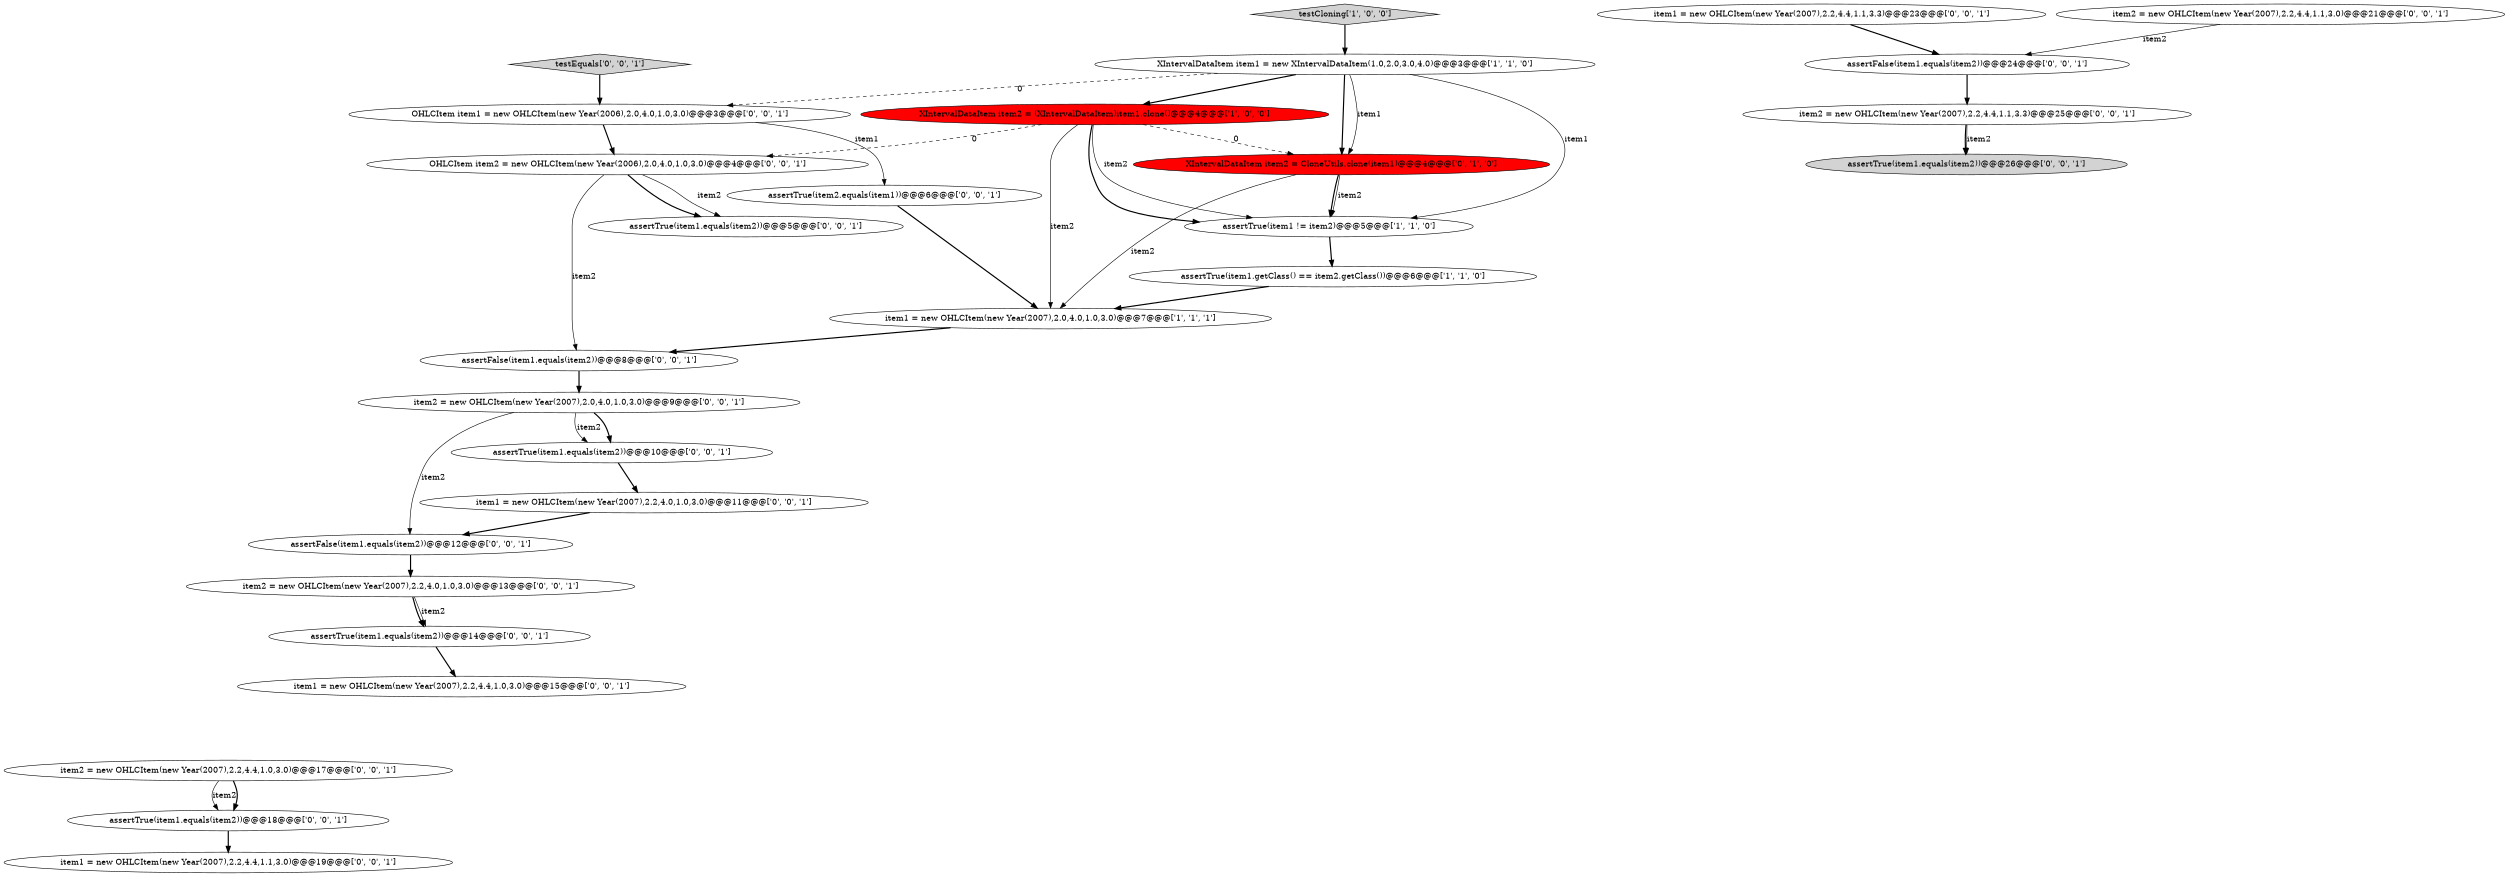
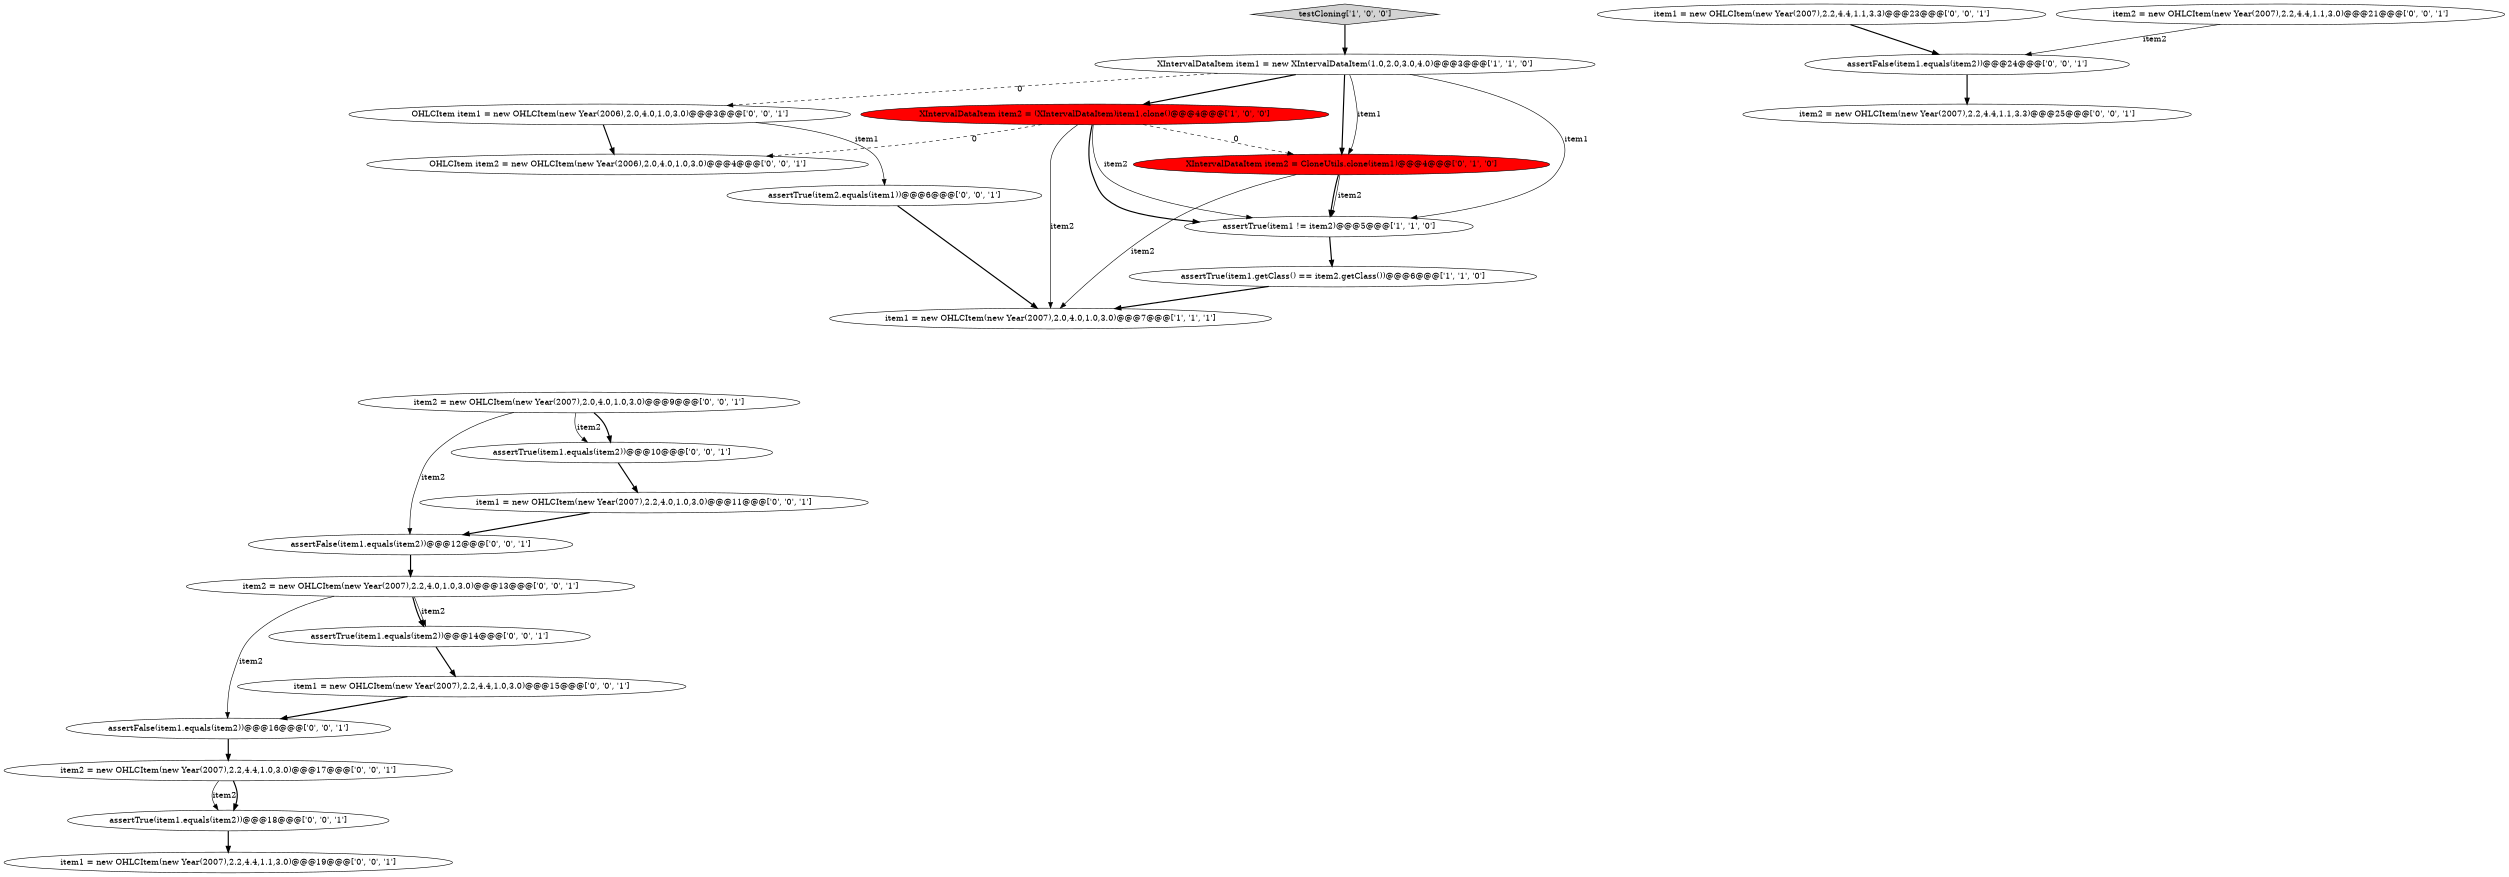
  digraph {
    node [fillcolor=white shape=ellipse style=filled]
    edge [style=bold]
    n1 [fillcolor=red label="XIntervalDataItem item2 = (XIntervalDataItem)item1.clone()@@@4@@@['1', '0', '0']"]
    n2 [fillcolor=red label="XIntervalDataItem item2 = CloneUtils.clone(item1)@@@4@@@['0', '1', '0']"]
    n3 [label="OHLCItem item2 = new OHLCItem(new Year(2006),2.0,4.0,1.0,3.0)@@@4@@@['0', '0', '1']"]
    n4 [label="item1 = new OHLCItem(new Year(2007),2.0,4.0,1.0,3.0)@@@7@@@['1', '1', '1']"]
    n5 [label="assertTrue(item1 != item2)@@@5@@@['1', '1', '0']"]
-   n6 [label="assertTrue(item1.equals(item2))@@@5@@@['0', '0', '1']"]
-   n7 [label="assertFalse(item1.equals(item2))@@@8@@@['0', '0', '1']"]
    n8 [label="assertTrue(item1.getClass() == item2.getClass())@@@6@@@['1', '1', '0']"]
    n9 [label="item2 = new OHLCItem(new Year(2007),2.0,4.0,1.0,3.0)@@@9@@@['0', '0', '1']"]
    n10 [label="assertTrue(item1.equals(item2))@@@10@@@['0', '0', '1']"]
    n11 [label="assertFalse(item1.equals(item2))@@@12@@@['0', '0', '1']"]
    n12 [label="item1 = new OHLCItem(new Year(2007),2.2,4.0,1.0,3.0)@@@11@@@['0', '0', '1']"]
    n13 [label="item2 = new OHLCItem(new Year(2007),2.2,4.0,1.0,3.0)@@@13@@@['0', '0', '1']"]
    n14 [label="item1 = new OHLCItem(new Year(2007),2.2,4.4,1.1,3.3)@@@23@@@['0', '0', '1']"]
    n15 [label="assertFalse(item1.equals(item2))@@@24@@@['0', '0', '1']"]
    n16 [label="item2 = new OHLCItem(new Year(2007),2.2,4.4,1.1,3.3)@@@25@@@['0', '0', '1']"]
    n17 [label="assertTrue(item1.equals(item2))@@@14@@@['0', '0', '1']"]
    n18 [label="item1 = new OHLCItem(new Year(2007),2.2,4.4,1.0,3.0)@@@15@@@['0', '0', '1']"]
+   n19 [label="assertFalse(item1.equals(item2))@@@16@@@['0', '0', '1']"]
    n20 [label="item2 = new OHLCItem(new Year(2007),2.2,4.4,1.0,3.0)@@@17@@@['0', '0', '1']"]
-   n21 [fillcolor=lightgray label="assertTrue(item1.equals(item2))@@@26@@@['0', '0', '1']"]
    n22 [label="OHLCItem item1 = new OHLCItem(new Year(2006),2.0,4.0,1.0,3.0)@@@3@@@['0', '0', '1']"]
    n23 [label="assertTrue(item2.equals(item1))@@@6@@@['0', '0', '1']"]
    n24 [label="item2 = new OHLCItem(new Year(2007),2.2,4.4,1.1,3.0)@@@21@@@['0', '0', '1']"]
    n25 [fillcolor=lightgray label="testCloning['1', '0', '0']" shape=diamond]
    n26 [label="XIntervalDataItem item1 = new XIntervalDataItem(1.0,2.0,3.0,4.0)@@@3@@@['1', '1', '0']"]
-   n27 [fillcolor=lightgray label="testEquals['0', '0', '1']" shape=diamond]
    n28 [label="assertTrue(item1.equals(item2))@@@18@@@['0', '0', '1']"]
    n29 [label="item1 = new OHLCItem(new Year(2007),2.2,4.4,1.1,3.0)@@@19@@@['0', '0', '1']"]
    n1 -> n2 [label=0 style=dashed]
    n1 -> n3 [label=0 style=dashed]
    n1 -> n4 [label=item2 style=solid]
    n1 -> n5 [label=item2 style=solid]
    n1 -> n5
    n2 -> n4 [label=item2 style=solid]
    n2 -> n5 [label=item2 style=solid]
    n2 -> n5
-   n3 -> n6
-   n3 -> n6 [label=item2 style=solid]
-   n3 -> n7 [label=item2 style=solid]
-   n4 -> n7
    n5 -> n8
-   n7 -> n9
    n8 -> n4
    n9 -> n10
    n9 -> n10 [label=item2 style=solid]
    n9 -> n11 [label=item2 style=solid]
    n10 -> n12
    n11 -> n13
    n12 -> n11
    n13 -> n17 [label=item2 style=solid]
    n13 -> n17
+   n13 -> n19 [label=item2 style=solid]
    n14 -> n15
    n15 -> n16
-   n16 -> n21
-   n16 -> n21 [label=item2 style=solid]
    n17 -> n18
+   n18 -> n19
+   n19 -> n20
    n20 -> n28 [label=item2 style=solid]
    n20 -> n28
    n22 -> n3
    n22 -> n23 [label=item1 style=solid]
    n23 -> n4
    n24 -> n15 [label=item2 style=solid]
    n25 -> n26
    n26 -> n1
    n26 -> n2 [label=item1 style=solid]
    n26 -> n2
    n26 -> n5 [label=item1 style=solid]
    n26 -> n22 [label=0 style=dashed]
-   n27 -> n22
    n28 -> n29
  }
